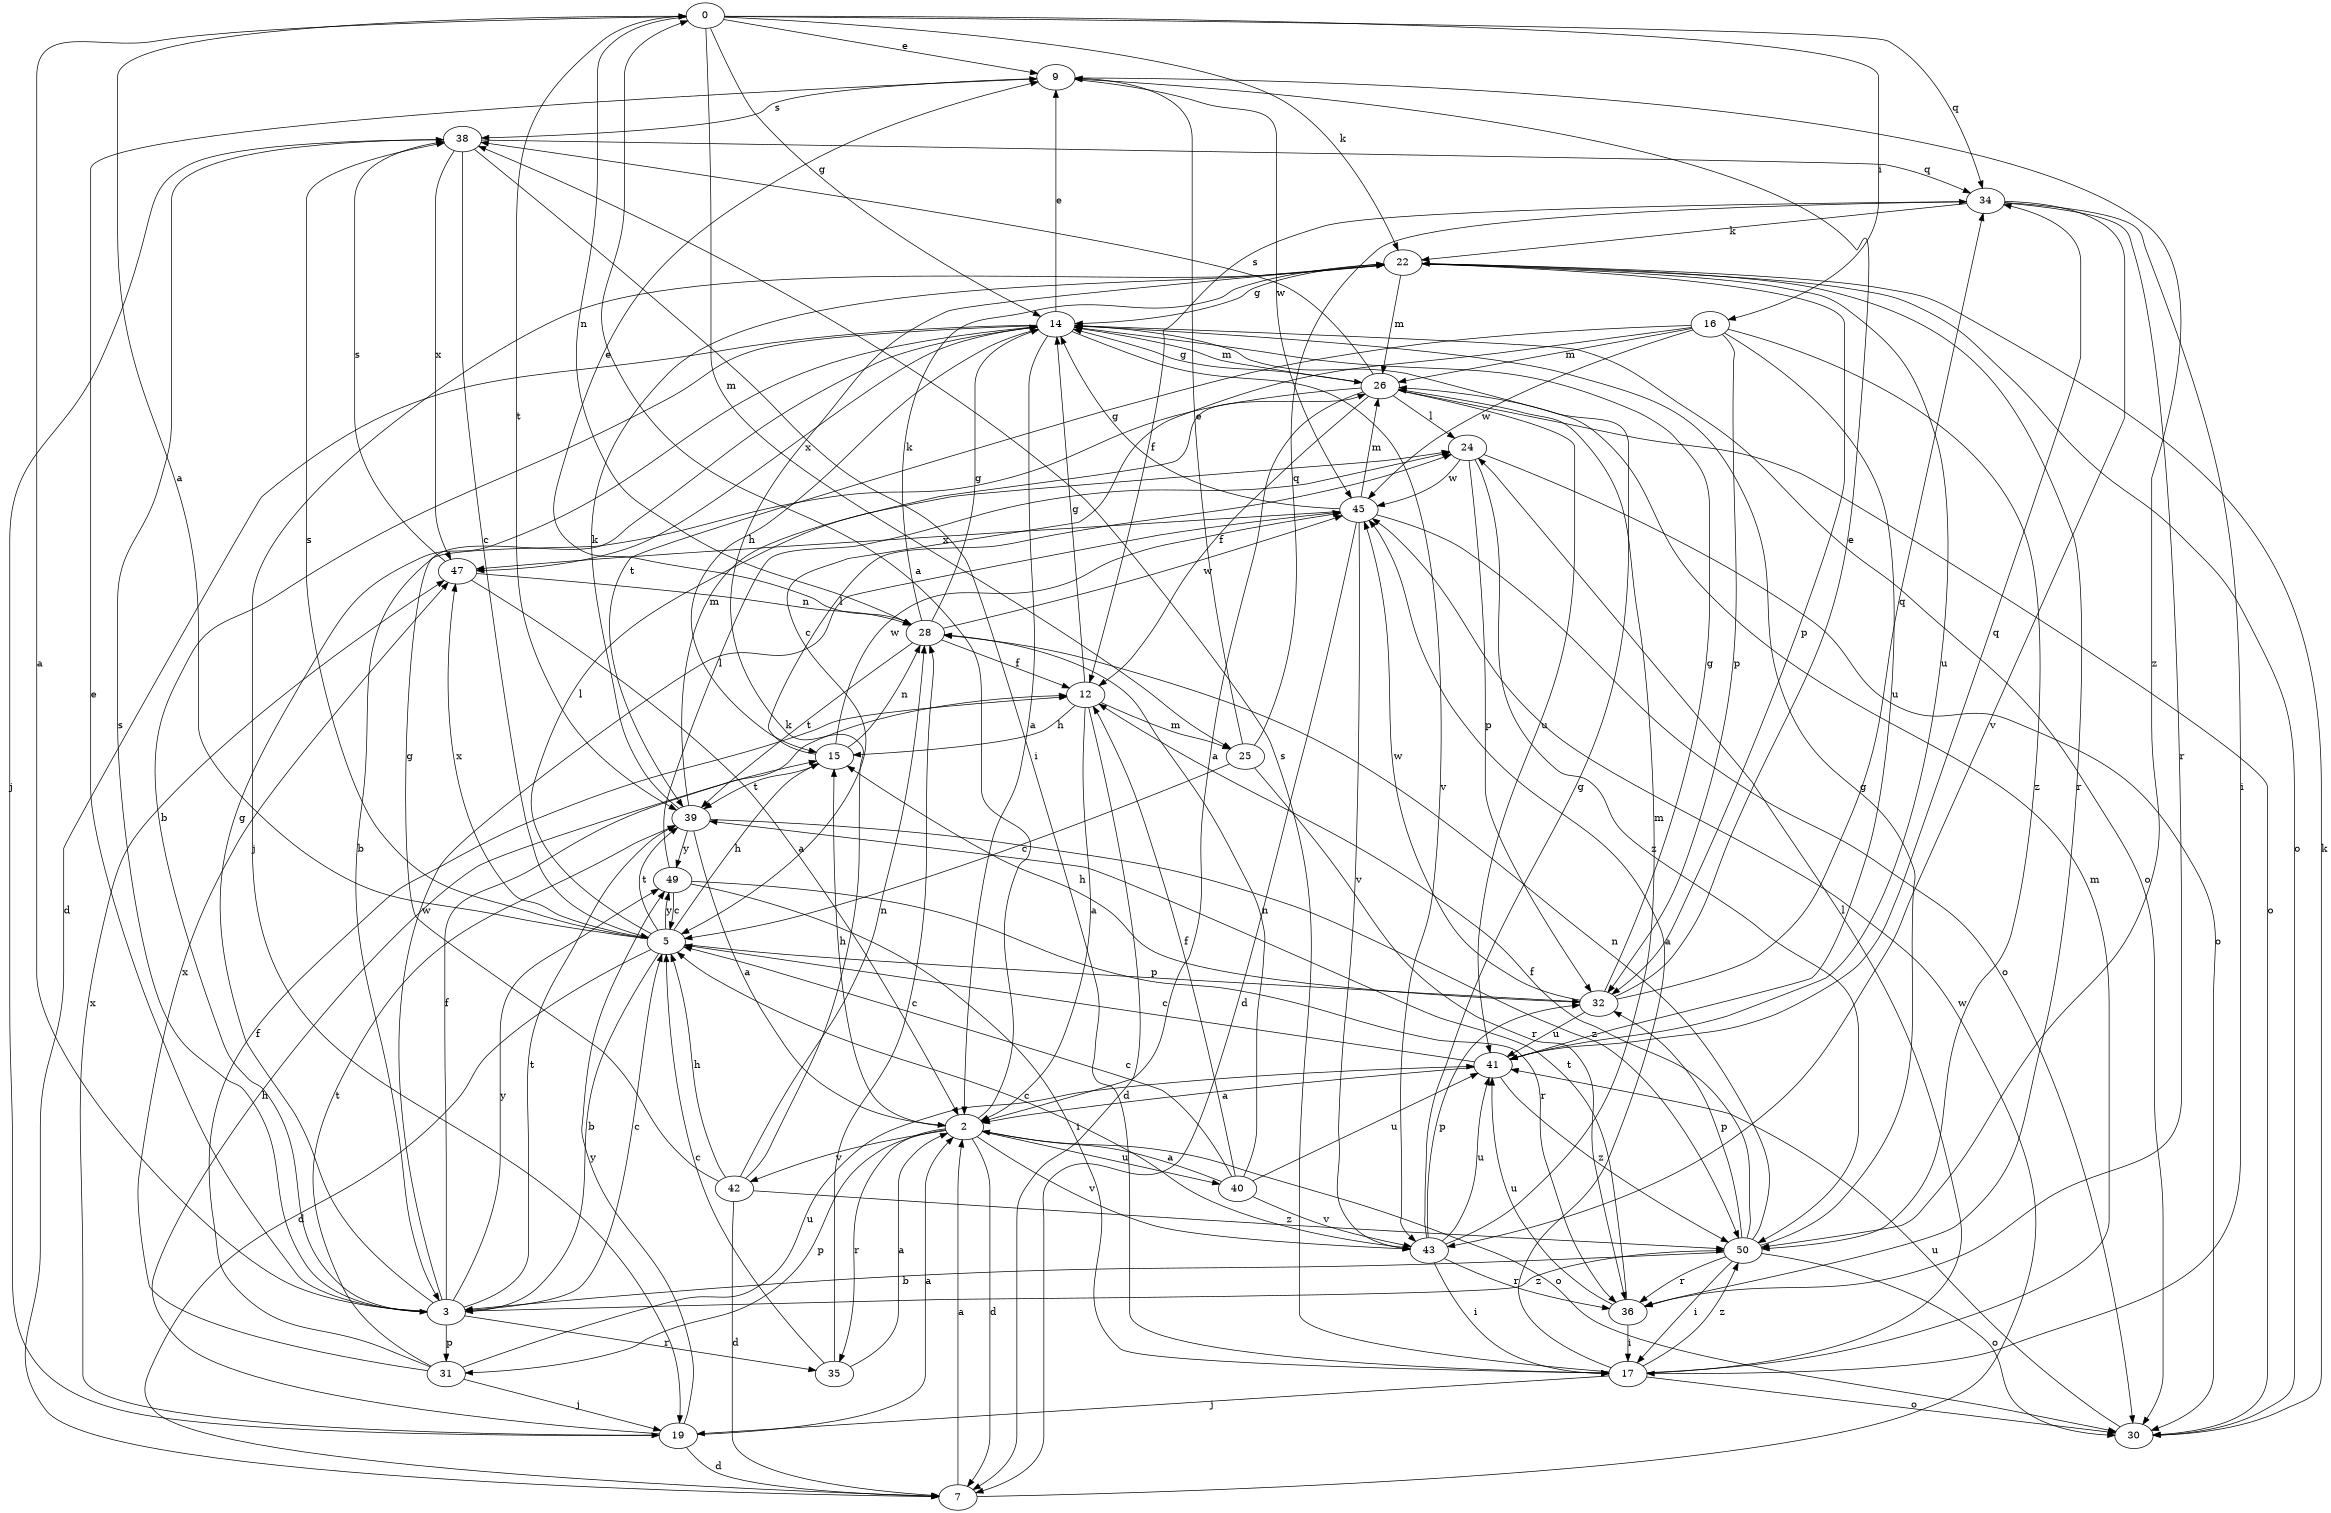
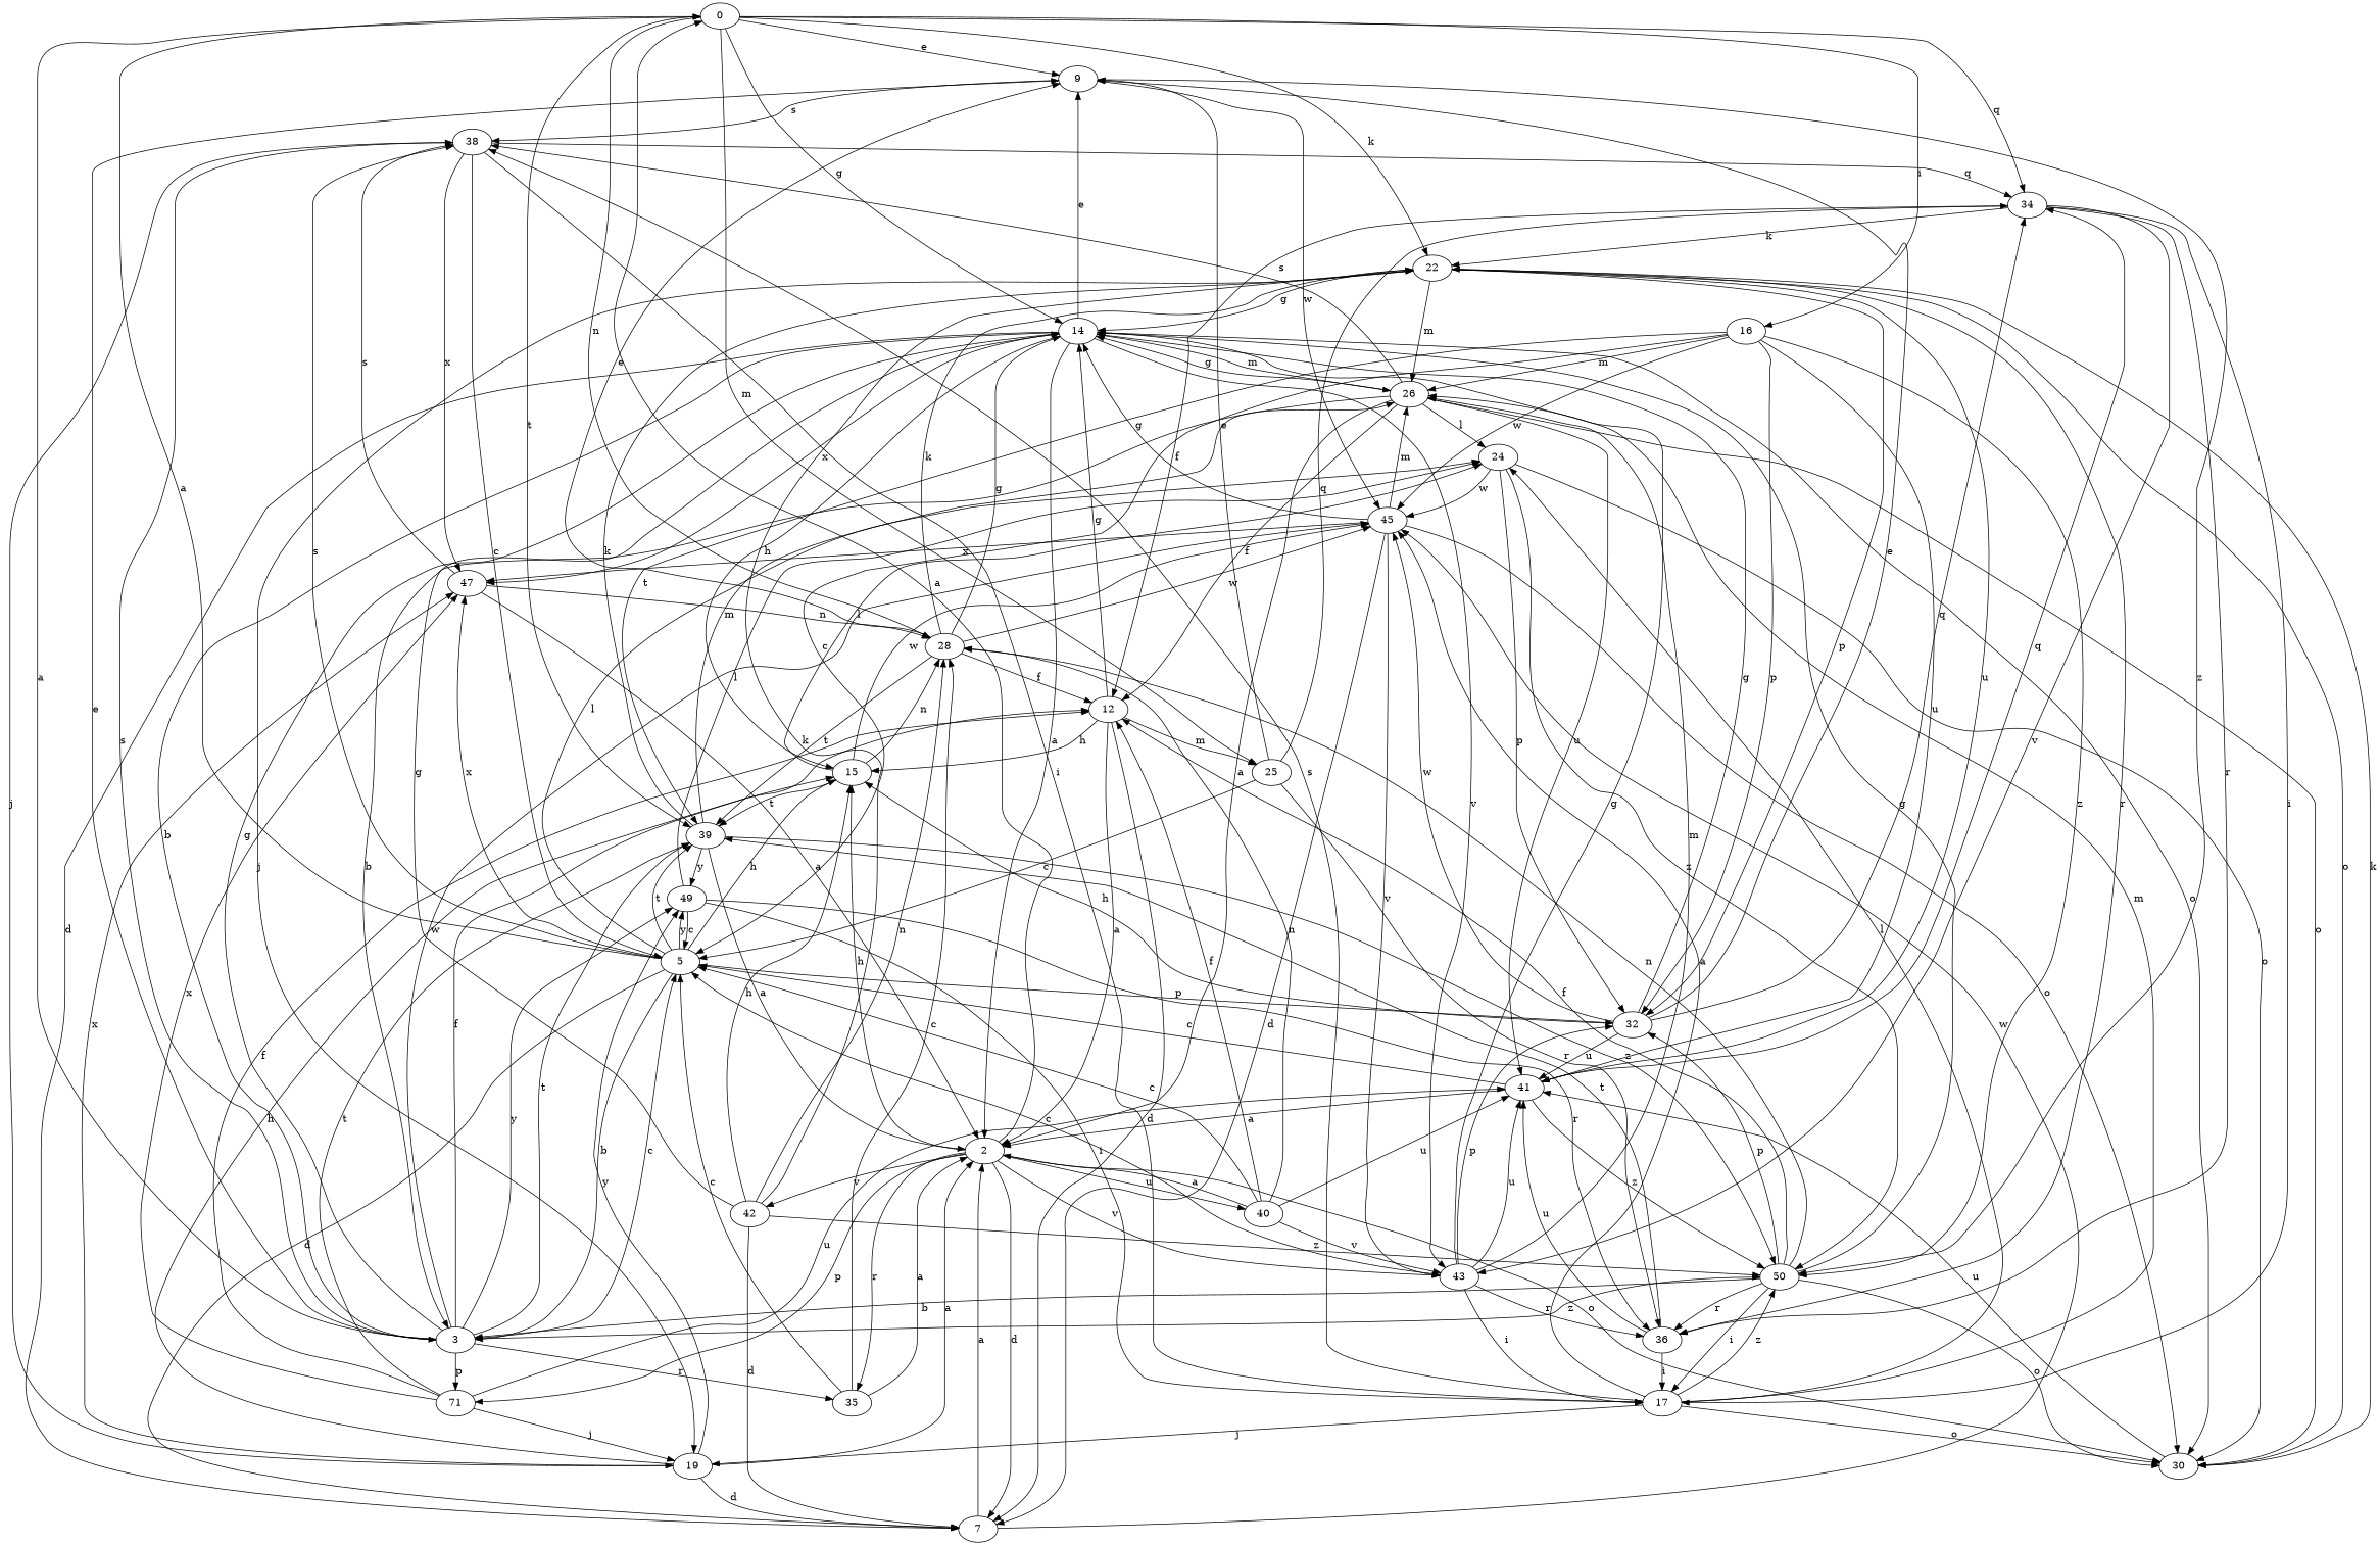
  strict digraph {
    0
    9
    14
    16
    22
    25
    28
    34
    39
    38
    45
    50
    2
    7
    15
    30
    43
    3
    47
    26
    5
    32
    41
    19
    36
    12
    17
    49
-   31
+   31 [label=71]
    35
    40
    42
    24
    0 -> 9 [label=e]
    0 -> 14 [label=g]
    0 -> 16 [label=i]
    0 -> 22 [label=k]
    0 -> 25 [label=m]
    0 -> 28 [label=n]
    0 -> 34 [label=q]
    0 -> 39 [label=t]
    9 -> 38 [label=s]
    9 -> 45 [label=w]
    9 -> 50 [label=z]
    14 -> 9 [label=e]
    14 -> 2 [label=a]
    14 -> 7 [label=d]
    14 -> 15 [label=h]
    14 -> 30 [label=o]
    14 -> 43 [label=v]
    14 -> 3 [label=b]
    14 -> 47 [label=x]
    14 -> 26 [label=m]
    16 -> 39 [label=t]
    16 -> 45 [label=w]
    16 -> 50 [label=z]
    16 -> 26 [label=m]
    16 -> 5 [label=c]
    16 -> 32 [label=p]
    16 -> 41 [label=u]
    22 -> 14 [label=g]
    22 -> 30 [label=o]
    22 -> 26 [label=m]
    22 -> 32 [label=p]
    22 -> 41 [label=u]
    22 -> 19 [label=j]
    22 -> 36 [label=r]
    25 -> 9 [label=e]
    25 -> 34 [label=q]
    25 -> 5 [label=c]
    25 -> 36 [label=r]
    28 -> 9 [label=e]
    28 -> 14 [label=g]
    28 -> 22 [label=k]
    28 -> 39 [label=t]
    28 -> 45 [label=w]
    28 -> 12 [label=f]
    34 -> 22 [label=k]
    34 -> 43 [label=v]
    34 -> 36 [label=r]
    34 -> 12 [label=f]
    34 -> 17 [label=i]
    39 -> 22 [label=k]
    39 -> 50 [label=z]
    39 -> 2 [label=a]
    39 -> 26 [label=m]
    39 -> 49 [label=y]
    38 -> 34 [label=q]
    38 -> 47 [label=x]
    38 -> 5 [label=c]
    38 -> 19 [label=j]
    38 -> 17 [label=i]
    45 -> 14 [label=g]
    45 -> 7 [label=d]
    45 -> 30 [label=o]
    45 -> 43 [label=v]
    45 -> 47 [label=x]
    45 -> 26 [label=m]
    50 -> 14 [label=g]
    50 -> 28 [label=n]
    50 -> 30 [label=o]
    50 -> 3 [label=b]
    50 -> 32 [label=p]
    50 -> 36 [label=r]
    50 -> 12 [label=f]
    50 -> 17 [label=i]
    2 -> 0 [label=a]
    2 -> 7 [label=d]
    2 -> 15 [label=h]
    2 -> 30 [label=o]
    2 -> 43 [label=v]
    2 -> 31 [label=p]
    2 -> 35 [label=r]
    2 -> 40 [label=u]
    2 -> 42 [label=v]
    7 -> 45 [label=w]
    7 -> 2 [label=a]
    15 -> 28 [label=n]
    15 -> 39 [label=t]
    15 -> 45 [label=w]
    15 -> 24 [label=l]
    30 -> 22 [label=k]
    30 -> 41 [label=u]
    43 -> 14 [label=g]
    43 -> 26 [label=m]
    43 -> 5 [label=c]
    43 -> 32 [label=p]
    43 -> 41 [label=u]
    43 -> 36 [label=r]
    43 -> 17 [label=i]
    3 -> 0 [label=a]
    3 -> 9 [label=e]
    3 -> 14 [label=g]
    3 -> 39 [label=t]
    3 -> 38 [label=s]
    3 -> 45 [label=w]
    3 -> 50 [label=z]
    3 -> 5 [label=c]
    3 -> 12 [label=f]
    3 -> 49 [label=y]
    3 -> 31 [label=p]
    3 -> 35 [label=r]
    47 -> 28 [label=n]
    47 -> 38 [label=s]
    47 -> 2 [label=a]
    26 -> 14 [label=g]
    26 -> 38 [label=s]
    26 -> 2 [label=a]
    26 -> 30 [label=o]
    26 -> 3 [label=b]
    26 -> 41 [label=u]
    26 -> 12 [label=f]
    26 -> 24 [label=l]
    5 -> 0 [label=a]
    5 -> 39 [label=t]
    5 -> 38 [label=s]
    5 -> 7 [label=d]
    5 -> 15 [label=h]
    5 -> 3 [label=b]
    5 -> 47 [label=x]
    5 -> 32 [label=p]
    5 -> 49 [label=y]
    5 -> 24 [label=l]
    32 -> 9 [label=e]
    32 -> 14 [label=g]
    32 -> 34 [label=q]
    32 -> 45 [label=w]
    32 -> 15 [label=h]
    32 -> 41 [label=u]
    41 -> 34 [label=q]
    41 -> 50 [label=z]
    41 -> 2 [label=a]
    41 -> 5 [label=c]
    19 -> 2 [label=a]
    19 -> 7 [label=d]
    19 -> 15 [label=h]
    19 -> 47 [label=x]
    19 -> 49 [label=y]
    36 -> 39 [label=t]
    36 -> 41 [label=u]
    36 -> 17 [label=i]
    12 -> 14 [label=g]
    12 -> 25 [label=m]
    12 -> 2 [label=a]
    12 -> 7 [label=d]
    12 -> 15 [label=h]
    17 -> 38 [label=s]
    17 -> 45 [label=a]
    17 -> 50 [label=z]
    17 -> 30 [label=o]
    17 -> 26 [label=m]
    17 -> 19 [label=j]
    17 -> 24 [label=l]
    49 -> 5 [label=c]
    49 -> 36 [label=r]
    49 -> 17 [label=i]
    49 -> 24 [label=l]
    31 -> 39 [label=t]
    31 -> 47 [label=x]
    31 -> 41 [label=u]
    31 -> 19 [label=j]
    31 -> 12 [label=f]
    35 -> 28 [label=c]
    35 -> 2 [label=a]
    35 -> 5 [label=c]
    40 -> 28 [label=n]
    40 -> 2 [label=a]
    40 -> 43 [label=v]
    40 -> 5 [label=c]
    40 -> 41 [label=u]
    40 -> 12 [label=f]
    42 -> 14 [label=g]
    42 -> 22 [label=k]
    42 -> 28 [label=n]
    42 -> 50 [label=z]
    42 -> 7 [label=d]
-   42 -> 5 [label=h]
+   42 -> 15 [label=h]
    24 -> 45 [label=w]
    24 -> 50 [label=z]
    24 -> 30 [label=o]
    24 -> 32 [label=p]
  }
